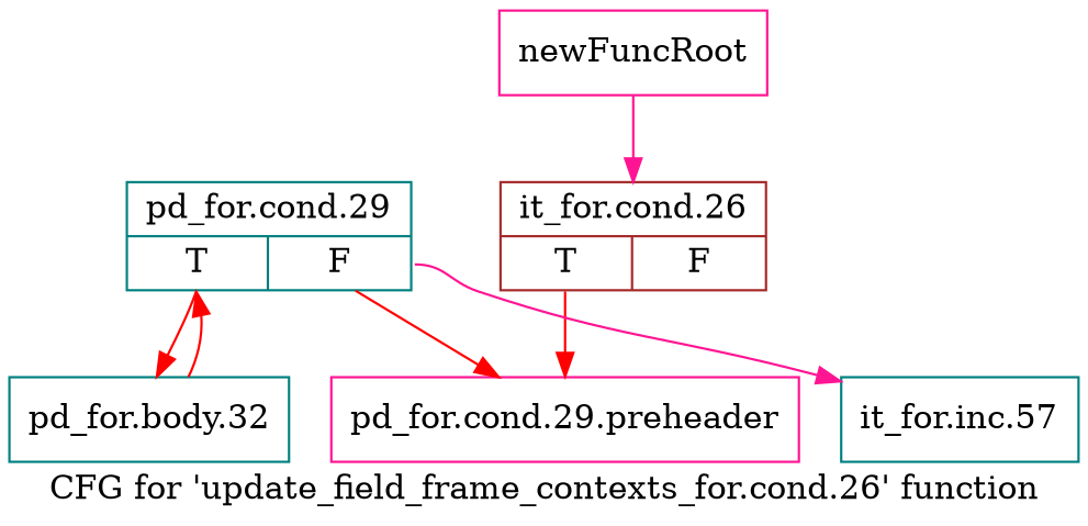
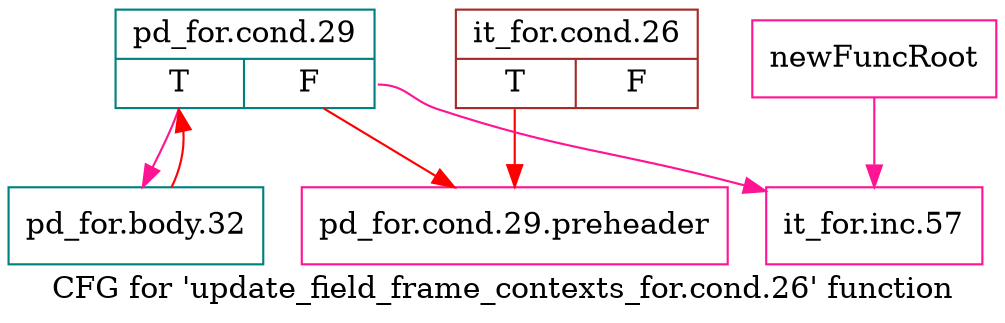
  digraph {
    label="CFG for 'update_field_frame_contexts_for.cond.26' function"
    node [color=deeppink shape=record]
    edge [color=deeppink]
    n1 [label="{newFuncRoot}"]
    n2 [color=brown label="{it_for.cond.26|{<s0>T|<s1>F}}"]
    n3 [label="{pd_for.cond.29.preheader}"]
    n4 [color=teal label="{pd_for.cond.29|{<s0>T|<s1>F}}"]
    n5 [color=teal label="{pd_for.body.32}"]
-   n6 [color=teal label="{it_for.inc.57}"]
-   n1 -> n2
+   n6 [label="{it_for.inc.57}"]
+   n1 -> n6
    n2 -> n3 [color=red tailport=s0]
    n4 -> n3 [color=red]
-   n4 -> n5 [color=red tailport=s0]
+   n4 -> n5 [tailport=s0]
    n4 -> n6 [tailport=s1]
    n5 -> n4 [color=red]
  }
